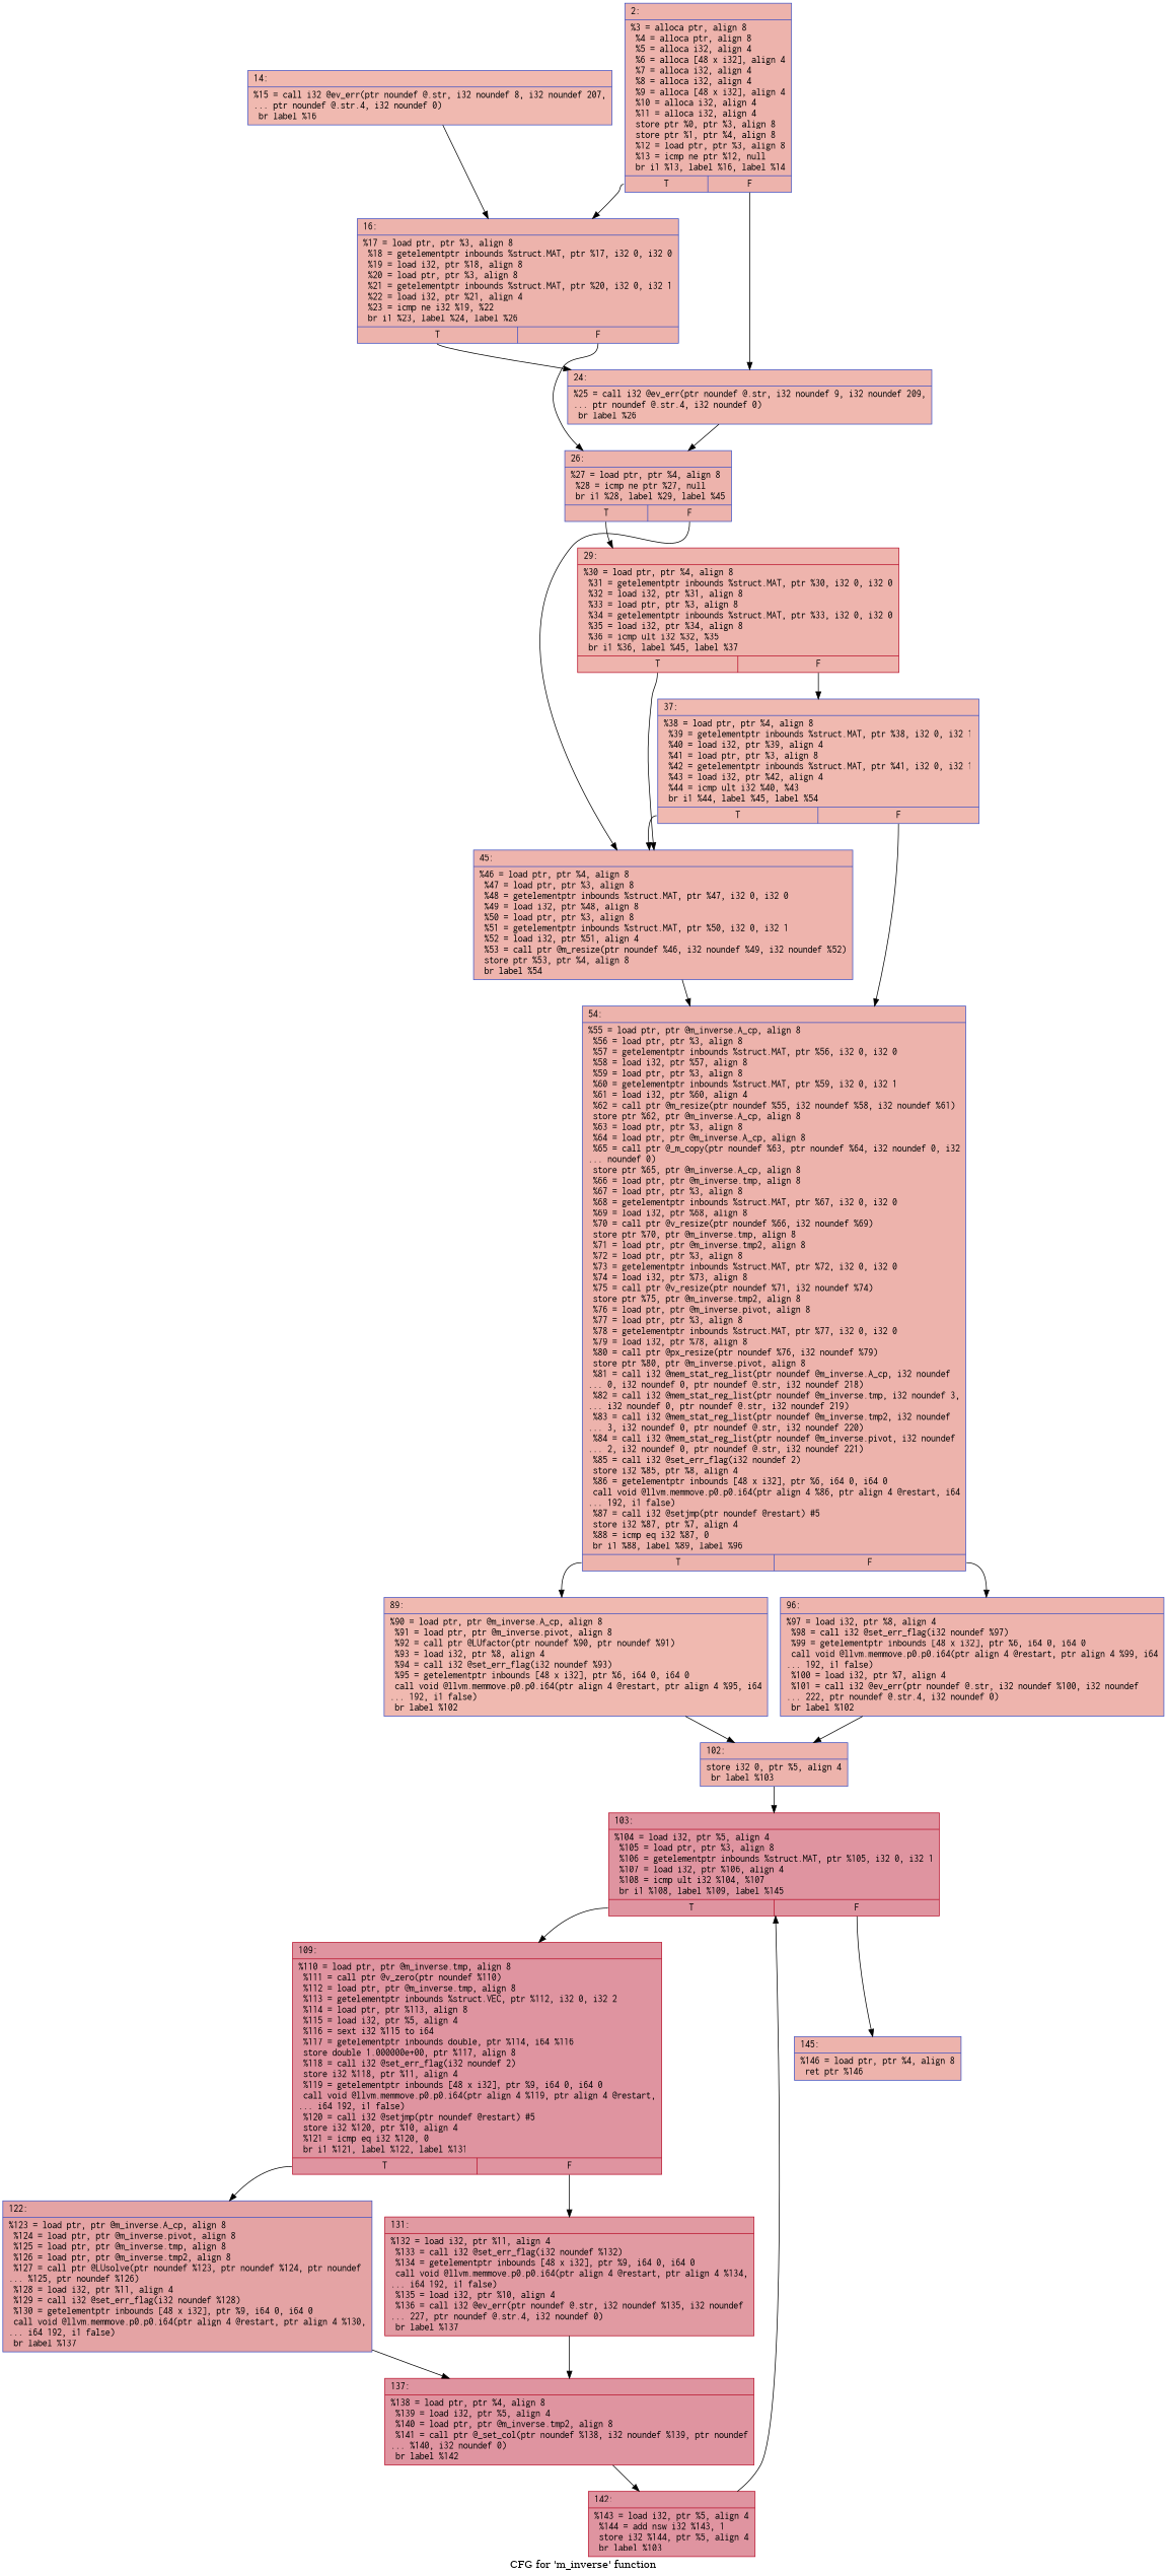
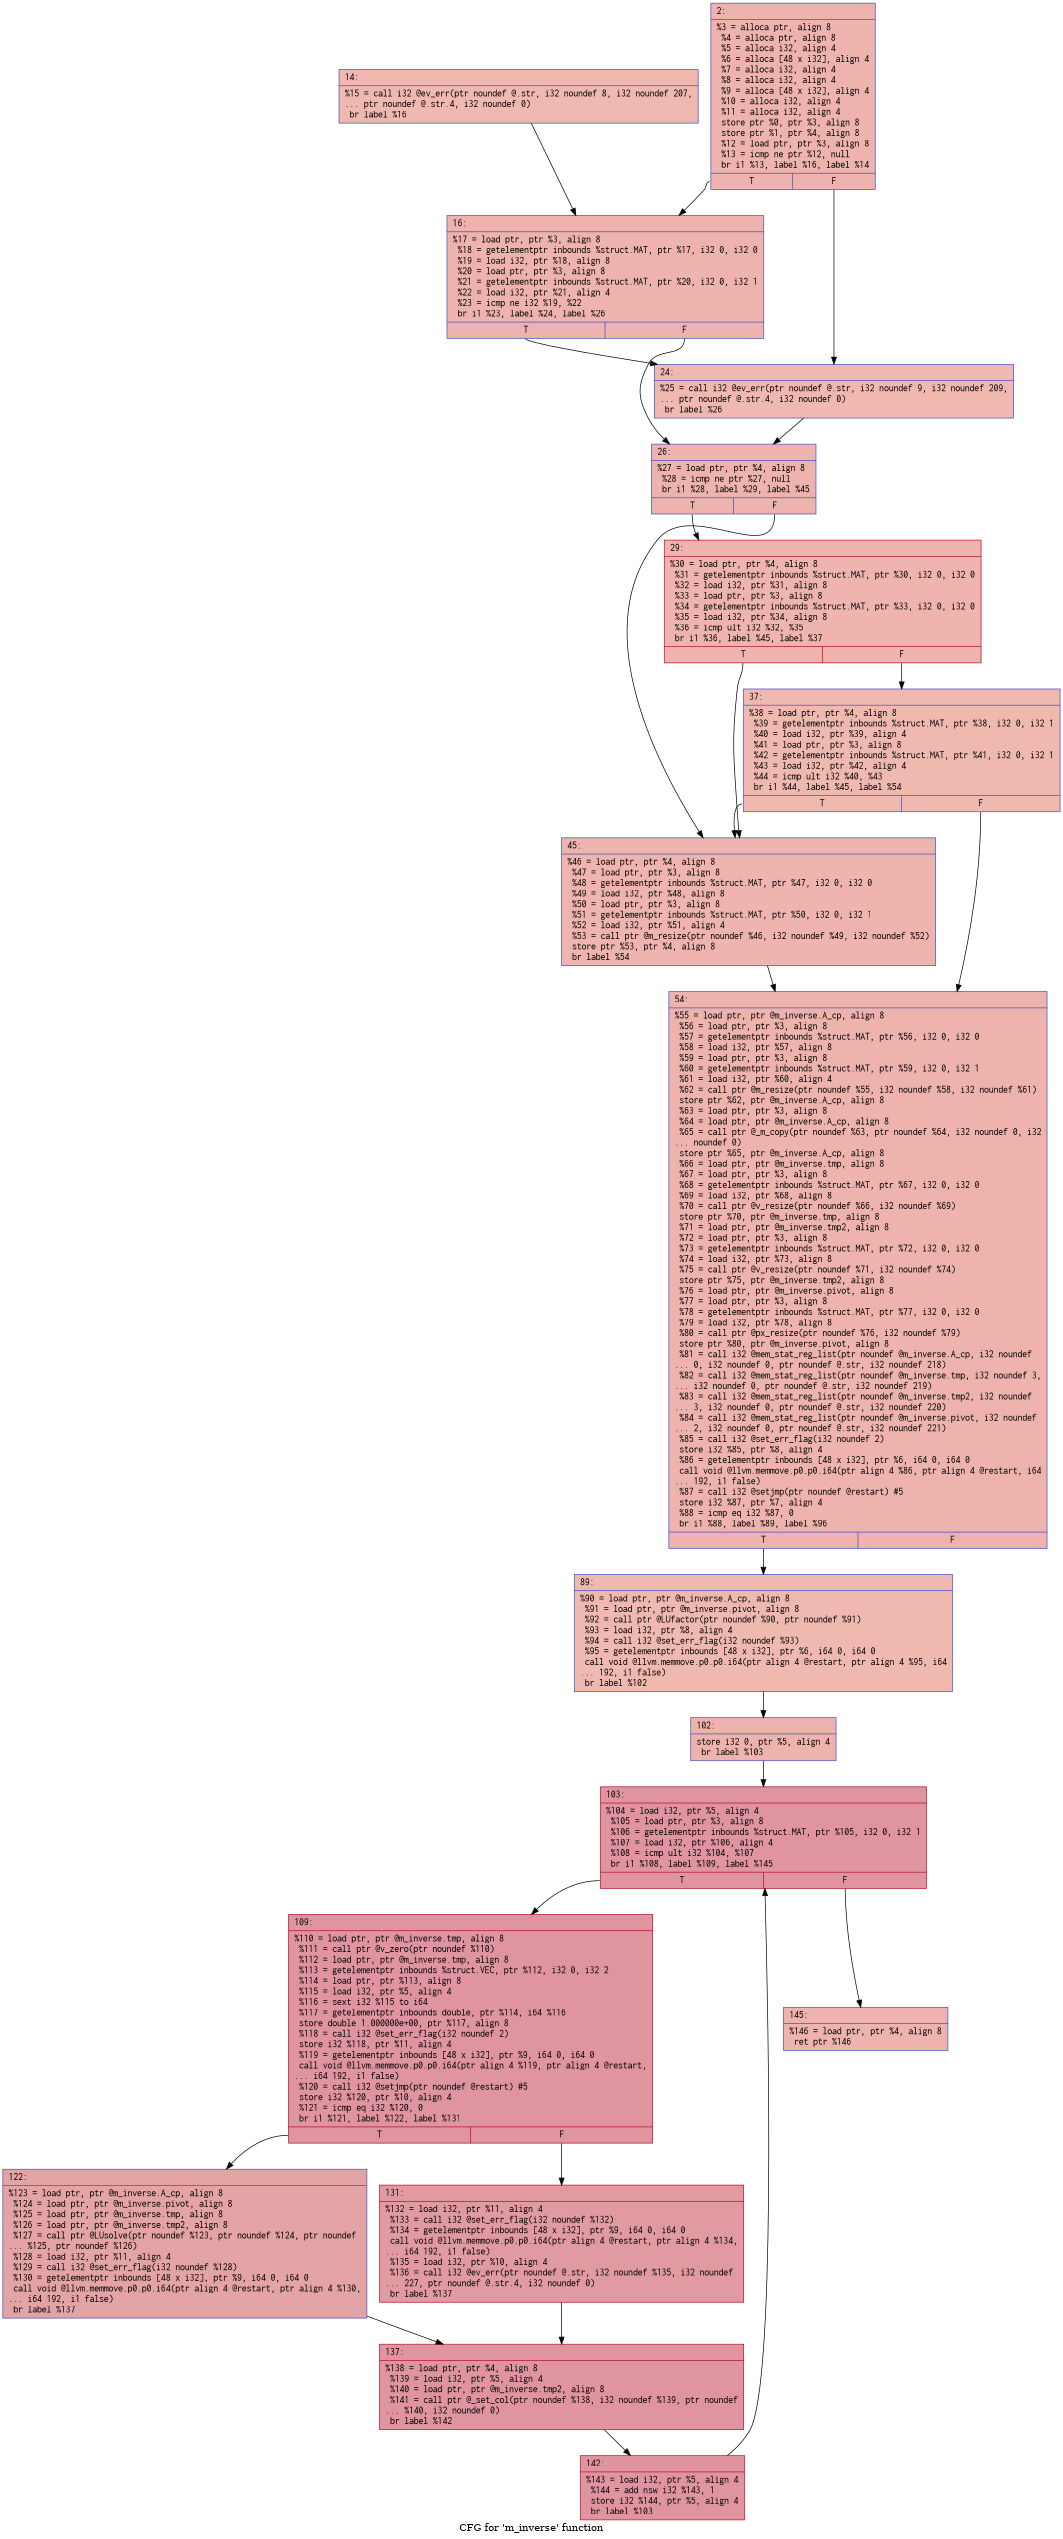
  digraph {
    label="CFG for 'm_inverse' function"
    node [color="#3d50c3ff" fillcolor="#d6524470" fontname=Courier shape=record style=filled]
    n1 [label="{2:\l|  %3 = alloca ptr, align 8\l  %4 = alloca ptr, align 8\l  %5 = alloca i32, align 4\l  %6 = alloca [48 x i32], align 4\l  %7 = alloca i32, align 4\l  %8 = alloca i32, align 4\l  %9 = alloca [48 x i32], align 4\l  %10 = alloca i32, align 4\l  %11 = alloca i32, align 4\l  store ptr %0, ptr %3, align 8\l  store ptr %1, ptr %4, align 8\l  %12 = load ptr, ptr %3, align 8\l  %13 = icmp ne ptr %12, null\l  br i1 %13, label %16, label %14\l|{<s0>T|<s1>F}}"]
    n2 [label="{16:\l|  %17 = load ptr, ptr %3, align 8\l  %18 = getelementptr inbounds %struct.MAT, ptr %17, i32 0, i32 0\l  %19 = load i32, ptr %18, align 8\l  %20 = load ptr, ptr %3, align 8\l  %21 = getelementptr inbounds %struct.MAT, ptr %20, i32 0, i32 1\l  %22 = load i32, ptr %21, align 4\l  %23 = icmp ne i32 %19, %22\l  br i1 %23, label %24, label %26\l|{<s0>T|<s1>F}}"]
    n3 [fillcolor="#dc5d4a70" label="{24:\l|  %25 = call i32 @ev_err(ptr noundef @.str, i32 noundef 9, i32 noundef 209,\l... ptr noundef @.str.4, i32 noundef 0)\l  br label %26\l}"]
    n4 [label="{26:\l|  %27 = load ptr, ptr %4, align 8\l  %28 = icmp ne ptr %27, null\l  br i1 %28, label %29, label %45\l|{<s0>T|<s1>F}}"]
    n5 [fillcolor="#de614d70" label="{14:\l|  %15 = call i32 @ev_err(ptr noundef @.str, i32 noundef 8, i32 noundef 207,\l... ptr noundef @.str.4, i32 noundef 0)\l  br label %16\l}"]
    n6 [color="#b70d28ff" fillcolor="#d8564670" label="{29:\l|  %30 = load ptr, ptr %4, align 8\l  %31 = getelementptr inbounds %struct.MAT, ptr %30, i32 0, i32 0\l  %32 = load i32, ptr %31, align 8\l  %33 = load ptr, ptr %3, align 8\l  %34 = getelementptr inbounds %struct.MAT, ptr %33, i32 0, i32 0\l  %35 = load i32, ptr %34, align 8\l  %36 = icmp ult i32 %32, %35\l  br i1 %36, label %45, label %37\l|{<s0>T|<s1>F}}"]
    n7 [fillcolor="#d8564670" label="{45:\l|  %46 = load ptr, ptr %4, align 8\l  %47 = load ptr, ptr %3, align 8\l  %48 = getelementptr inbounds %struct.MAT, ptr %47, i32 0, i32 0\l  %49 = load i32, ptr %48, align 8\l  %50 = load ptr, ptr %3, align 8\l  %51 = getelementptr inbounds %struct.MAT, ptr %50, i32 0, i32 1\l  %52 = load i32, ptr %51, align 4\l  %53 = call ptr @m_resize(ptr noundef %46, i32 noundef %49, i32 noundef %52)\l  store ptr %53, ptr %4, align 8\l  br label %54\l}"]
    n8 [fillcolor="#de614d70" label="{37:\l|  %38 = load ptr, ptr %4, align 8\l  %39 = getelementptr inbounds %struct.MAT, ptr %38, i32 0, i32 1\l  %40 = load i32, ptr %39, align 4\l  %41 = load ptr, ptr %3, align 8\l  %42 = getelementptr inbounds %struct.MAT, ptr %41, i32 0, i32 1\l  %43 = load i32, ptr %42, align 4\l  %44 = icmp ult i32 %40, %43\l  br i1 %44, label %45, label %54\l|{<s0>T|<s1>F}}"]
    n9 [label="{54:\l|  %55 = load ptr, ptr @m_inverse.A_cp, align 8\l  %56 = load ptr, ptr %3, align 8\l  %57 = getelementptr inbounds %struct.MAT, ptr %56, i32 0, i32 0\l  %58 = load i32, ptr %57, align 8\l  %59 = load ptr, ptr %3, align 8\l  %60 = getelementptr inbounds %struct.MAT, ptr %59, i32 0, i32 1\l  %61 = load i32, ptr %60, align 4\l  %62 = call ptr @m_resize(ptr noundef %55, i32 noundef %58, i32 noundef %61)\l  store ptr %62, ptr @m_inverse.A_cp, align 8\l  %63 = load ptr, ptr %3, align 8\l  %64 = load ptr, ptr @m_inverse.A_cp, align 8\l  %65 = call ptr @_m_copy(ptr noundef %63, ptr noundef %64, i32 noundef 0, i32\l... noundef 0)\l  store ptr %65, ptr @m_inverse.A_cp, align 8\l  %66 = load ptr, ptr @m_inverse.tmp, align 8\l  %67 = load ptr, ptr %3, align 8\l  %68 = getelementptr inbounds %struct.MAT, ptr %67, i32 0, i32 0\l  %69 = load i32, ptr %68, align 8\l  %70 = call ptr @v_resize(ptr noundef %66, i32 noundef %69)\l  store ptr %70, ptr @m_inverse.tmp, align 8\l  %71 = load ptr, ptr @m_inverse.tmp2, align 8\l  %72 = load ptr, ptr %3, align 8\l  %73 = getelementptr inbounds %struct.MAT, ptr %72, i32 0, i32 0\l  %74 = load i32, ptr %73, align 8\l  %75 = call ptr @v_resize(ptr noundef %71, i32 noundef %74)\l  store ptr %75, ptr @m_inverse.tmp2, align 8\l  %76 = load ptr, ptr @m_inverse.pivot, align 8\l  %77 = load ptr, ptr %3, align 8\l  %78 = getelementptr inbounds %struct.MAT, ptr %77, i32 0, i32 0\l  %79 = load i32, ptr %78, align 8\l  %80 = call ptr @px_resize(ptr noundef %76, i32 noundef %79)\l  store ptr %80, ptr @m_inverse.pivot, align 8\l  %81 = call i32 @mem_stat_reg_list(ptr noundef @m_inverse.A_cp, i32 noundef\l... 0, i32 noundef 0, ptr noundef @.str, i32 noundef 218)\l  %82 = call i32 @mem_stat_reg_list(ptr noundef @m_inverse.tmp, i32 noundef 3,\l... i32 noundef 0, ptr noundef @.str, i32 noundef 219)\l  %83 = call i32 @mem_stat_reg_list(ptr noundef @m_inverse.tmp2, i32 noundef\l... 3, i32 noundef 0, ptr noundef @.str, i32 noundef 220)\l  %84 = call i32 @mem_stat_reg_list(ptr noundef @m_inverse.pivot, i32 noundef\l... 2, i32 noundef 0, ptr noundef @.str, i32 noundef 221)\l  %85 = call i32 @set_err_flag(i32 noundef 2)\l  store i32 %85, ptr %8, align 4\l  %86 = getelementptr inbounds [48 x i32], ptr %6, i64 0, i64 0\l  call void @llvm.memmove.p0.p0.i64(ptr align 4 %86, ptr align 4 @restart, i64\l... 192, i1 false)\l  %87 = call i32 @setjmp(ptr noundef @restart) #5\l  store i32 %87, ptr %7, align 4\l  %88 = icmp eq i32 %87, 0\l  br i1 %88, label %89, label %96\l|{<s0>T|<s1>F}}"]
    n10 [fillcolor="#de614d70" label="{89:\l|  %90 = load ptr, ptr @m_inverse.A_cp, align 8\l  %91 = load ptr, ptr @m_inverse.pivot, align 8\l  %92 = call ptr @LUfactor(ptr noundef %90, ptr noundef %91)\l  %93 = load i32, ptr %8, align 4\l  %94 = call i32 @set_err_flag(i32 noundef %93)\l  %95 = getelementptr inbounds [48 x i32], ptr %6, i64 0, i64 0\l  call void @llvm.memmove.p0.p0.i64(ptr align 4 @restart, ptr align 4 %95, i64\l... 192, i1 false)\l  br label %102\l}"]
-   n11 [fillcolor="#d8564670" label="{96:\l|  %97 = load i32, ptr %8, align 4\l  %98 = call i32 @set_err_flag(i32 noundef %97)\l  %99 = getelementptr inbounds [48 x i32], ptr %6, i64 0, i64 0\l  call void @llvm.memmove.p0.p0.i64(ptr align 4 @restart, ptr align 4 %99, i64\l... 192, i1 false)\l  %100 = load i32, ptr %7, align 4\l  %101 = call i32 @ev_err(ptr noundef @.str, i32 noundef %100, i32 noundef\l... 222, ptr noundef @.str.4, i32 noundef 0)\l  br label %102\l}"]
    n12 [label="{102:\l|  store i32 0, ptr %5, align 4\l  br label %103\l}"]
    n13 [color="#b70d28ff" fillcolor="#b70d2870" label="{103:\l|  %104 = load i32, ptr %5, align 4\l  %105 = load ptr, ptr %3, align 8\l  %106 = getelementptr inbounds %struct.MAT, ptr %105, i32 0, i32 1\l  %107 = load i32, ptr %106, align 4\l  %108 = icmp ult i32 %104, %107\l  br i1 %108, label %109, label %145\l|{<s0>T|<s1>F}}"]
    n14 [color="#b70d28ff" fillcolor="#b70d2870" label="{109:\l|  %110 = load ptr, ptr @m_inverse.tmp, align 8\l  %111 = call ptr @v_zero(ptr noundef %110)\l  %112 = load ptr, ptr @m_inverse.tmp, align 8\l  %113 = getelementptr inbounds %struct.VEC, ptr %112, i32 0, i32 2\l  %114 = load ptr, ptr %113, align 8\l  %115 = load i32, ptr %5, align 4\l  %116 = sext i32 %115 to i64\l  %117 = getelementptr inbounds double, ptr %114, i64 %116\l  store double 1.000000e+00, ptr %117, align 8\l  %118 = call i32 @set_err_flag(i32 noundef 2)\l  store i32 %118, ptr %11, align 4\l  %119 = getelementptr inbounds [48 x i32], ptr %9, i64 0, i64 0\l  call void @llvm.memmove.p0.p0.i64(ptr align 4 %119, ptr align 4 @restart,\l... i64 192, i1 false)\l  %120 = call i32 @setjmp(ptr noundef @restart) #5\l  store i32 %120, ptr %10, align 4\l  %121 = icmp eq i32 %120, 0\l  br i1 %121, label %122, label %131\l|{<s0>T|<s1>F}}"]
    n15 [label="{145:\l|  %146 = load ptr, ptr %4, align 8\l  ret ptr %146\l}"]
    n16 [fillcolor="#c32e3170" label="{122:\l|  %123 = load ptr, ptr @m_inverse.A_cp, align 8\l  %124 = load ptr, ptr @m_inverse.pivot, align 8\l  %125 = load ptr, ptr @m_inverse.tmp, align 8\l  %126 = load ptr, ptr @m_inverse.tmp2, align 8\l  %127 = call ptr @LUsolve(ptr noundef %123, ptr noundef %124, ptr noundef\l... %125, ptr noundef %126)\l  %128 = load i32, ptr %11, align 4\l  %129 = call i32 @set_err_flag(i32 noundef %128)\l  %130 = getelementptr inbounds [48 x i32], ptr %9, i64 0, i64 0\l  call void @llvm.memmove.p0.p0.i64(ptr align 4 @restart, ptr align 4 %130,\l... i64 192, i1 false)\l  br label %137\l}"]
    n17 [color="#b70d28ff" fillcolor="#bb1b2c70" label="{131:\l|  %132 = load i32, ptr %11, align 4\l  %133 = call i32 @set_err_flag(i32 noundef %132)\l  %134 = getelementptr inbounds [48 x i32], ptr %9, i64 0, i64 0\l  call void @llvm.memmove.p0.p0.i64(ptr align 4 @restart, ptr align 4 %134,\l... i64 192, i1 false)\l  %135 = load i32, ptr %10, align 4\l  %136 = call i32 @ev_err(ptr noundef @.str, i32 noundef %135, i32 noundef\l... 227, ptr noundef @.str.4, i32 noundef 0)\l  br label %137\l}"]
    n18 [color="#b70d28ff" fillcolor="#b70d2870" label="{137:\l|  %138 = load ptr, ptr %4, align 8\l  %139 = load i32, ptr %5, align 4\l  %140 = load ptr, ptr @m_inverse.tmp2, align 8\l  %141 = call ptr @_set_col(ptr noundef %138, i32 noundef %139, ptr noundef\l... %140, i32 noundef 0)\l  br label %142\l}"]
    n19 [color="#b70d28ff" fillcolor="#b70d2870" label="{142:\l|  %143 = load i32, ptr %5, align 4\l  %144 = add nsw i32 %143, 1\l  store i32 %144, ptr %5, align 4\l  br label %103\l}"]
    n1 -> n2 [tailport=s0]
    n1 -> n3 [tailport=s1]
    n2 -> n3 [tailport=s0]
    n2 -> n4 [tailport=s1]
    n3 -> n4
    n4 -> n6 [tailport=s0]
    n4 -> n7 [tailport=s1]
    n5 -> n2
    n6 -> n7 [tailport=s0]
    n6 -> n8 [tailport=s1]
    n7 -> n9
    n8 -> n7 [tailport=s0]
    n8 -> n9 [tailport=s1]
    n9 -> n10 [tailport=s0]
-   n9 -> n11 [tailport=s1]
    n10 -> n12
-   n11 -> n12
    n12 -> n13
    n13 -> n14 [tailport=s0]
    n13 -> n15 [tailport=s1]
    n14 -> n16 [tailport=s0]
    n14 -> n17 [tailport=s1]
    n16 -> n18
    n17 -> n18
    n18 -> n19
    n19 -> n13
  }
